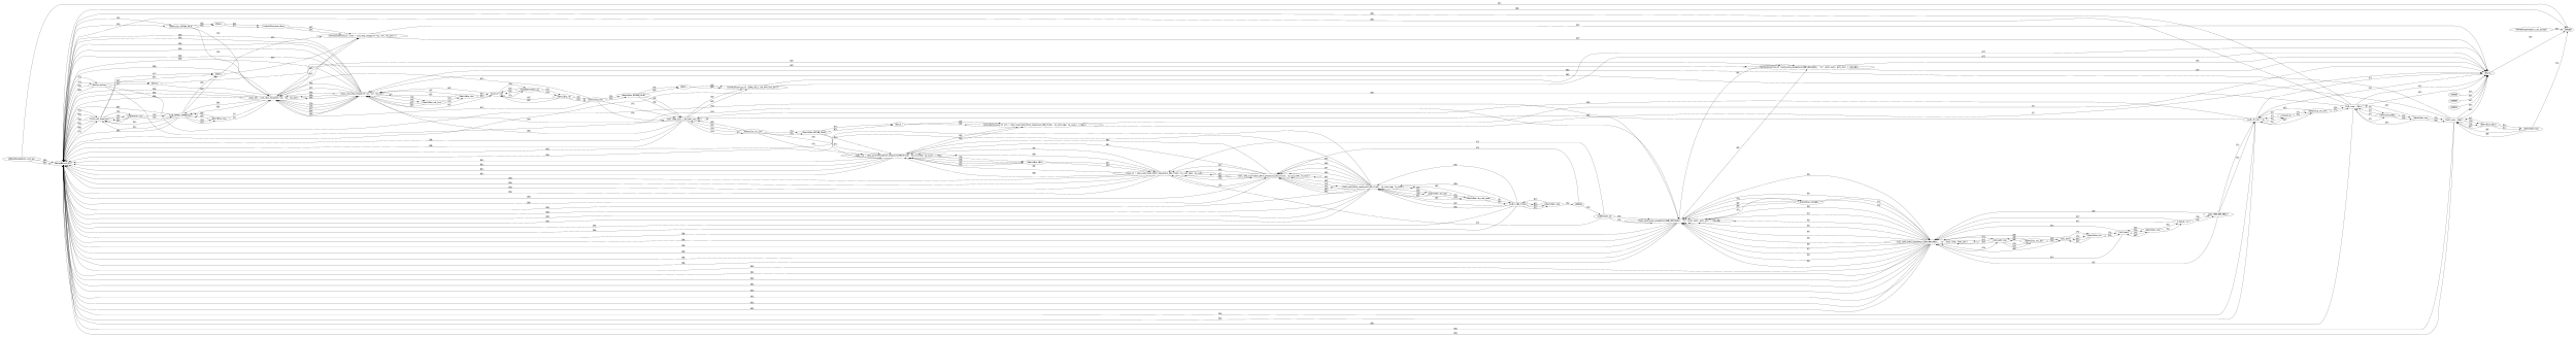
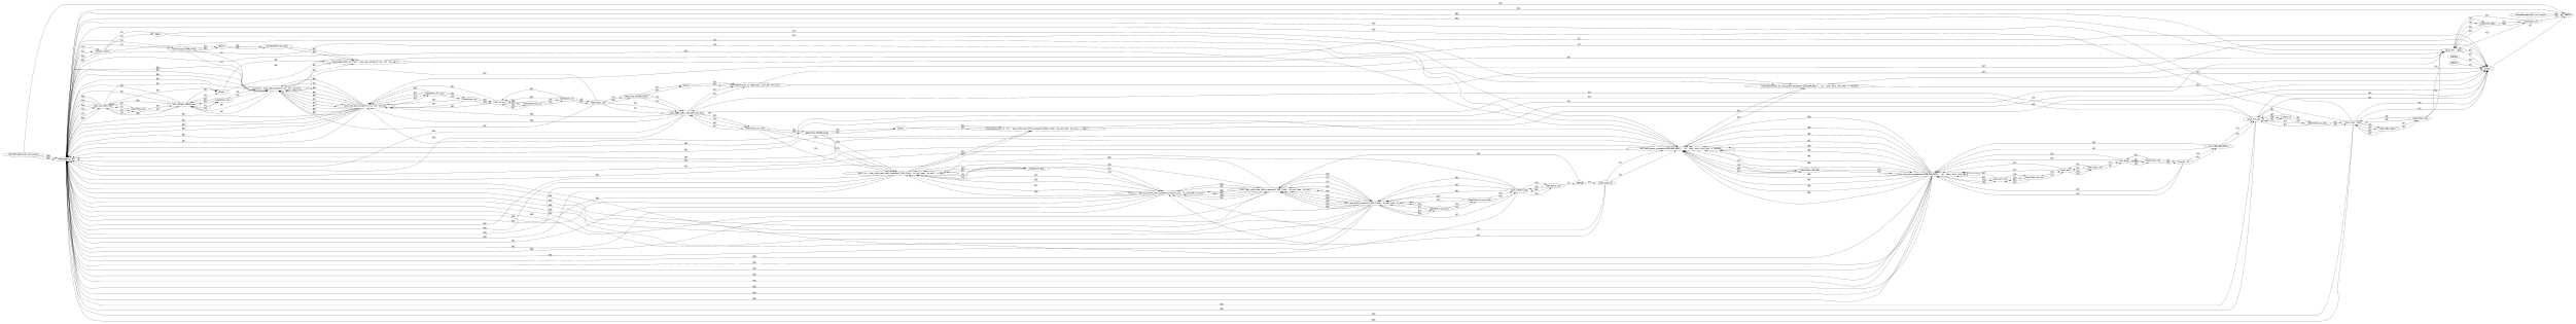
  digraph {
    fontname="IBM Plex Mono"
    rankdir=LR
    node [fontname="IBM Plex Mono"]
    edge [fontname="IBM Plex Mono"]
    n1 [label="(MethodReturn,RET)"]
    n2 [label="(Call,curl_free(res))"]
    n3 [label="(Identifier,RETURN_FALSE)"]
    n4 [label="(Return,return;)"]
    1000100
    n6 [label="(Block,)"]
    n7 [label="(Identifier,res)"]
    n8 [label="(Call,res = curl_easy_escape(ch->cp, str, str_len))"]
    n9 [label="(Block,)"]
    n10 [label="(Call,zend_parse_parameters(ZEND_NUM_ARGS(), \"rs\", &zid, &str, &str_len) == FAILURE)"]
    n11 [label="(Block,)"]
-   n12 [label="(MethodParameterIn,curl_len)"]
+   n12 [label="(MethodParameterIn,curl_escape)"]
    n13 [label="(MethodParameterOut,curl_escape)"]
    n14 [label="(ControlStructure,if ((ch = (php_curl*)zend_fetch_resource(Z_RES_P(zid), le_curl_name, le_curl)) == NULL))"]
    n15 [label="(Block,)"]
    n16 [label="(Call,(php_curl*)zend_fetch_resource(Z_RES_P(zid), le_curl_name, le_curl))"]
    n17 [label="(Call,zend_fetch_resource(Z_RES_P(zid), le_curl_name, le_curl))"]
    n18 [label="(Call,(ch = (php_curl*)zend_fetch_resource(Z_RES_P(zid), le_curl_name, le_curl)) == NULL)"]
    n19 [label="(Call,ch = (php_curl*)zend_fetch_resource(Z_RES_P(zid), le_curl_name, le_curl))"]
    n20 [label="(Identifier,le_curl)"]
    n21 [label="(Identifier,NULL)"]
    n22 [label="(Identifier,le_curl_name)"]
    n23 [label="(Call,Z_RES_P(zid))"]
    n24 [label="(Identifier,zid)"]
    1000136
    n26 [label="(Identifier,ch)"]
    n27 [label="(ControlStructure,if (zend_parse_parameters(ZEND_NUM_ARGS(), \"rs\", &zid, &str, &str_len) == FAILURE))"]
    n28 [label="(Identifier,FAILURE)"]
    n29 [label="(Block,)"]
    n30 [label="(Identifier,RETURN_FALSE)"]
    n31 [label="(ControlStructure,if (ZEND_SIZE_T_INT_OVFL(str_len)))"]
    n32 [label="(Identifier,str_len)"]
    n33 [label="(Call,ZEND_SIZE_T_INT_OVFL(str_len))"]
    n34 [label="(Call,curl_easy_escape(ch->cp, str, str_len))"]
    n35 [label="(Block,)"]
    n36 [label="(Identifier,str_len)"]
    n37 [label="(Identifier,RETURN_FALSE)"]
    n38 [label="(Identifier,str)"]
    n39 [label="(ControlStructure,if ((res = curl_easy_escape(ch->cp, str, str_len))))"]
    n40 [label="(Call,RETVAL_STRING(res))"]
    n41 [label="(Call,ch->cp)"]
    n42 [label="(FieldIdentifier,cp)"]
    n43 [label="(Identifier,ch)"]
    n44 [label="(Identifier,res)"]
    n45 [label="(Identifier,res)"]
    n46 [label="(ControlStructure,else)"]
    n47 [label="(Call,*str = NULL)"]
    n48 [label="(Identifier,NULL)"]
    n49 [label="(Identifier,str)"]
    n50 [label="(Call,*res = NULL)"]
    n51 [label="(Identifier,NULL)"]
    n52 [label="(Identifier,res)"]
    n53 [label="(Call,str_len = 0)"]
    n54 [label="(Literal,0)"]
    n55 [label="(Identifier,str_len)"]
    n56 [label="(Call,ZEND_NUM_ARGS())"]
    n57 [label="(Call,zend_parse_parameters(ZEND_NUM_ARGS(), \"rs\", &zid, &str, &str_len))"]
    n58 [label="(Call,&str_len)"]
    n59 [label="(Literal,\"rs\")"]
    n60 [label="(Identifier,str_len)"]
    n61 [label="(Call,&zid)"]
    n62 [label="(Identifier,zid)"]
    n63 [label="(Call,&str)"]
    n64 [label="(Identifier,str)"]
    1000103
    1000107
-   1000115
    n1 -> n2 [label="CFG: "]
    n1 -> n2 [label="CFG: "]
    n1 -> n3 [label="CFG: "]
    n1 -> n3 [label="CFG: "]
    n1 -> n4 [label="CFG: "]
    n1 -> n4 [label="CFG: "]
    n1 -> 1000100 [label="DDG: "]
    n2 -> n1 [label="DDG: "]
    n2 -> n1 [label="DDG: "]
    n2 -> n1 [label="DDG: "]
    n2 -> n1 [label="DDG: "]
    n2 -> n6 [label="AST: "]
    n2 -> n6 [label="AST: "]
    n2 -> n7 [label="CFG: "]
    n2 -> n7 [label="CFG: "]
    n3 -> n8 [label="CFG: "]
    n3 -> n8 [label="CFG: "]
    n3 -> n9 [label="AST: "]
    n3 -> n9 [label="AST: "]
    n4 -> n1 [label="DDG: "]
    n4 -> n1 [label="DDG: "]
    n4 -> n10 [label="CFG: "]
    n4 -> n10 [label="CFG: "]
    n4 -> n11 [label="AST: "]
    n4 -> n11 [label="AST: "]
    n6 -> n39 [label="AST: "]
    n6 -> n39 [label="AST: "]
    n7 -> n2 [label="AST: "]
    n7 -> n2 [label="AST: "]
    n7 -> n40 [label="CFG: "]
    n7 -> n40 [label="CFG: "]
    n8 -> n1 [label="DDG: "]
    n8 -> n1 [label="DDG: "]
    n8 -> n1 [label="DDG: "]
    n8 -> n1 [label="DDG: "]
    n8 -> n34 [label="CFG: "]
    n8 -> n34 [label="CFG: "]
    n8 -> n39 [label="AST: "]
    n8 -> n39 [label="AST: "]
    n8 -> n40 [label="DDG: "]
    n8 -> n40 [label="DDG: "]
    n9 -> n46 [label="AST: "]
    n9 -> n46 [label="AST: "]
    n10 -> n1 [label="DDG: "]
    n10 -> n1 [label="DDG: "]
    n10 -> n1 [label="DDG: "]
    n10 -> n1 [label="DDG: "]
    n10 -> n1 [label="DDG: "]
    n10 -> n1 [label="DDG: "]
    n10 -> n27 [label="AST: "]
    n10 -> n27 [label="AST: "]
    n10 -> n28 [label="CFG: "]
    n10 -> n28 [label="CFG: "]
    n11 -> n27 [label="AST: "]
    n11 -> n27 [label="AST: "]
    n12 -> n1 [label="DDG: "]
    n12 -> n1 [label="DDG: "]
    n12 -> 1000100 [label="AST: "]
    n13 -> 1000100 [label="AST: "]
    n14 -> n15 [label="AST: "]
    n14 -> n15 [label="AST: "]
    n15 -> 1000100 [label="AST: "]
    n16 -> n1 [label="DDG: "]
    n16 -> n1 [label="DDG: "]
    n16 -> n17 [label="CFG: "]
    n16 -> n17 [label="CFG: "]
    n16 -> n18 [label="DDG: "]
    n16 -> n18 [label="DDG: "]
    n16 -> n19 [label="AST: "]
    n16 -> n19 [label="DDG: "]
    n16 -> n19 [label="AST: "]
    n16 -> n19 [label="DDG: "]
    n17 -> n1 [label="DDG: "]
    n17 -> n1 [label="DDG: "]
    n17 -> n1 [label="DDG: "]
    n17 -> n1 [label="DDG: "]
    n17 -> n1 [label="DDG: "]
    n17 -> n1 [label="DDG: "]
    n17 -> n16 [label="AST: "]
    n17 -> n16 [label="DDG: "]
    n17 -> n16 [label="DDG: "]
    n17 -> n16 [label="DDG: "]
    n17 -> n16 [label="AST: "]
    n17 -> n16 [label="DDG: "]
    n17 -> n16 [label="DDG: "]
    n17 -> n16 [label="DDG: "]
    n17 -> n20 [label="CFG: "]
    n17 -> n20 [label="CFG: "]
    n18 -> n1 [label="DDG: "]
    n18 -> n1 [label="DDG: "]
    n18 -> n1 [label="DDG: "]
    n18 -> n1 [label="DDG: "]
    n18 -> n14 [label="AST: "]
    n18 -> n14 [label="AST: "]
    n18 -> n21 [label="CFG: "]
    n18 -> n21 [label="CFG: "]
    n19 -> n1 [label="DDG: "]
    n19 -> n1 [label="DDG: "]
    n19 -> n1 [label="DDG: "]
    n19 -> n1 [label="DDG: "]
    n19 -> n16 [label="CFG: "]
    n19 -> n16 [label="CFG: "]
    n19 -> n18 [label="AST: "]
    n19 -> n18 [label="DDG: "]
    n19 -> n18 [label="AST: "]
    n19 -> n18 [label="DDG: "]
    n20 -> n17 [label="AST: "]
    n20 -> n17 [label="AST: "]
    n20 -> n22 [label="CFG: "]
    n20 -> n22 [label="CFG: "]
    n21 -> n18 [label="AST: "]
    n21 -> n18 [label="AST: "]
    n21 -> n19 [label="CFG: "]
    n21 -> n19 [label="CFG: "]
    n22 -> n17 [label="AST: "]
    n22 -> n17 [label="AST: "]
    n22 -> n23 [label="CFG: "]
    n22 -> n23 [label="CFG: "]
    n23 -> n1 [label="DDG: "]
    n23 -> n1 [label="DDG: "]
    n23 -> n17 [label="AST: "]
    n23 -> n17 [label="DDG: "]
    n23 -> n17 [label="AST: "]
    n23 -> n17 [label="DDG: "]
    n23 -> n24 [label="CFG: "]
    n23 -> n24 [label="CFG: "]
    n24 -> n23 [label="AST: "]
    n24 -> n23 [label="AST: "]
    n24 -> 1000136 [label="CFG: "]
    1000136 -> n16 [label="AST: "]
    1000136 -> n26 [label="CFG: "]
    n26 -> n10 [label="CFG: "]
    n26 -> n10 [label="CFG: "]
    n26 -> n19 [label="AST: "]
    n26 -> n19 [label="AST: "]
    n27 -> n15 [label="AST: "]
    n27 -> n15 [label="AST: "]
    n28 -> n10 [label="AST: "]
    n28 -> n10 [label="AST: "]
    n28 -> n57 [label="CFG: "]
    n28 -> n57 [label="CFG: "]
    n29 -> n14 [label="AST: "]
    n29 -> n14 [label="AST: "]
    n30 -> n18 [label="CFG: "]
    n30 -> n18 [label="CFG: "]
    n30 -> n29 [label="AST: "]
    n30 -> n29 [label="AST: "]
    n31 -> n15 [label="AST: "]
    n31 -> n15 [label="AST: "]
    n32 -> n18 [label="CFG: "]
    n32 -> n18 [label="CFG: "]
    n32 -> n30 [label="CFG: "]
    n32 -> n30 [label="CFG: "]
    n32 -> n33 [label="AST: "]
    n32 -> n33 [label="AST: "]
    n33 -> n1 [label="DDG: "]
    n33 -> n1 [label="DDG: "]
    n33 -> n31 [label="AST: "]
    n33 -> n31 [label="AST: "]
    n33 -> n32 [label="CFG: "]
    n33 -> n32 [label="CFG: "]
    n33 -> n34 [label="DDG: "]
    n33 -> n34 [label="DDG: "]
    n34 -> n1 [label="DDG: "]
    n34 -> n1 [label="DDG: "]
    n34 -> n1 [label="DDG: "]
    n34 -> n1 [label="DDG: "]
    n34 -> n1 [label="DDG: "]
    n34 -> n1 [label="DDG: "]
    n34 -> n8 [label="AST: "]
    n34 -> n8 [label="DDG: "]
    n34 -> n8 [label="DDG: "]
    n34 -> n8 [label="DDG: "]
    n34 -> n8 [label="AST: "]
    n34 -> n8 [label="DDG: "]
    n34 -> n8 [label="DDG: "]
    n34 -> n8 [label="DDG: "]
    n34 -> n36 [label="CFG: "]
    n34 -> n36 [label="CFG: "]
    n35 -> n31 [label="AST: "]
    n35 -> n31 [label="AST: "]
    n36 -> n34 [label="AST: "]
    n36 -> n34 [label="AST: "]
    n36 -> n38 [label="CFG: "]
    n36 -> n38 [label="CFG: "]
    n37 -> n33 [label="CFG: "]
    n37 -> n33 [label="CFG: "]
    n37 -> n35 [label="AST: "]
    n37 -> n35 [label="AST: "]
    n38 -> n34 [label="AST: "]
    n38 -> n34 [label="AST: "]
    n38 -> n41 [label="CFG: "]
    n38 -> n41 [label="CFG: "]
    n39 -> n15 [label="AST: "]
    n39 -> n15 [label="AST: "]
    n40 -> n1 [label="DDG: "]
    n40 -> n1 [label="DDG: "]
    n40 -> n2 [label="DDG: "]
    n40 -> n2 [label="DDG: "]
    n40 -> n6 [label="AST: "]
    n40 -> n6 [label="AST: "]
    n40 -> n45 [label="CFG: "]
    n40 -> n45 [label="CFG: "]
    n41 -> n34 [label="AST: "]
    n41 -> n34 [label="AST: "]
    n41 -> n42 [label="CFG: "]
    n41 -> n42 [label="CFG: "]
    n42 -> n41 [label="AST: "]
    n42 -> n41 [label="AST: "]
    n42 -> n43 [label="CFG: "]
    n42 -> n43 [label="CFG: "]
    n43 -> n41 [label="AST: "]
    n43 -> n41 [label="AST: "]
    n43 -> n44 [label="CFG: "]
    n43 -> n44 [label="CFG: "]
    n44 -> n8 [label="AST: "]
    n44 -> n8 [label="AST: "]
    n44 -> n33 [label="CFG: "]
    n44 -> n33 [label="CFG: "]
    n44 -> n37 [label="CFG: "]
    n44 -> n37 [label="CFG: "]
    n45 -> n8 [label="CFG: "]
    n45 -> n8 [label="CFG: "]
    n45 -> n40 [label="AST: "]
    n45 -> n40 [label="AST: "]
    n46 -> n39 [label="AST: "]
    n46 -> n39 [label="AST: "]
    n47 -> n1 [label="DDG: "]
    n47 -> n1 [label="DDG: "]
    n47 -> n15 [label="AST: "]
    n47 -> n15 [label="AST: "]
    n47 -> n34 [label="DDG: "]
    n47 -> n34 [label="DDG: "]
    n47 -> n48 [label="CFG: "]
    n47 -> n48 [label="CFG: "]
    n48 -> n47 [label="AST: "]
    n48 -> n47 [label="AST: "]
    n48 -> n49 [label="CFG: "]
    n48 -> n49 [label="CFG: "]
    n49 -> 1000100 [label="CFG: "]
    n49 -> n47 [label="AST: "]
    n49 -> n47 [label="AST: "]
    n50 -> n1 [label="DDG: "]
    n50 -> n1 [label="DDG: "]
    n50 -> n1 [label="DDG: "]
    n50 -> n1 [label="DDG: "]
    n50 -> n15 [label="AST: "]
    n50 -> n15 [label="AST: "]
    n50 -> n51 [label="CFG: "]
    n50 -> n51 [label="CFG: "]
    n51 -> n50 [label="AST: "]
    n51 -> n50 [label="AST: "]
    n51 -> n52 [label="CFG: "]
    n51 -> n52 [label="CFG: "]
    n52 -> n47 [label="CFG: "]
    n52 -> n47 [label="CFG: "]
    n52 -> n50 [label="AST: "]
    n52 -> n50 [label="AST: "]
    n53 -> n1 [label="DDG: "]
    n53 -> n1 [label="DDG: "]
    n53 -> n15 [label="AST: "]
    n53 -> n15 [label="AST: "]
    n53 -> n33 [label="DDG: "]
    n53 -> n33 [label="DDG: "]
    n53 -> n54 [label="CFG: "]
    n53 -> n54 [label="CFG: "]
    n54 -> n53 [label="AST: "]
    n54 -> n53 [label="AST: "]
    n54 -> n55 [label="CFG: "]
    n54 -> n55 [label="CFG: "]
    n55 -> n50 [label="CFG: "]
    n55 -> n50 [label="CFG: "]
    n55 -> n53 [label="AST: "]
    n55 -> n53 [label="AST: "]
    n56 -> n53 [label="CFG: "]
    n56 -> n53 [label="CFG: "]
    n56 -> n57 [label="AST: "]
    n56 -> n57 [label="AST: "]
    n57 -> n1 [label="DDG: "]
    n57 -> n1 [label="DDG: "]
    n57 -> n1 [label="DDG: "]
    n57 -> n1 [label="DDG: "]
    n57 -> n1 [label="DDG: "]
    n57 -> n1 [label="DDG: "]
    n57 -> n1 [label="DDG: "]
    n57 -> n1 [label="DDG: "]
    n57 -> n10 [label="AST: "]
    n57 -> n10 [label="DDG: "]
    n57 -> n10 [label="DDG: "]
    n57 -> n10 [label="DDG: "]
    n57 -> n10 [label="DDG: "]
    n57 -> n10 [label="DDG: "]
    n57 -> n10 [label="AST: "]
    n57 -> n10 [label="DDG: "]
    n57 -> n10 [label="DDG: "]
    n57 -> n10 [label="DDG: "]
    n57 -> n10 [label="DDG: "]
    n57 -> n10 [label="DDG: "]
    n57 -> n58 [label="CFG: "]
    n57 -> n58 [label="CFG: "]
    n58 -> n57 [label="AST: "]
    n58 -> n57 [label="AST: "]
    n58 -> n60 [label="CFG: "]
    n58 -> n60 [label="CFG: "]
    n59 -> n56 [label="CFG: "]
    n59 -> n56 [label="CFG: "]
    n59 -> n57 [label="AST: "]
    n59 -> n57 [label="AST: "]
    n60 -> n58 [label="AST: "]
    n60 -> n58 [label="AST: "]
    n60 -> n63 [label="CFG: "]
    n60 -> n63 [label="CFG: "]
    n61 -> n57 [label="AST: "]
    n61 -> n57 [label="AST: "]
    n61 -> n62 [label="CFG: "]
    n61 -> n62 [label="CFG: "]
    n62 -> n59 [label="CFG: "]
    n62 -> n59 [label="CFG: "]
    n62 -> n61 [label="AST: "]
    n62 -> n61 [label="AST: "]
    n63 -> n57 [label="AST: "]
    n63 -> n57 [label="AST: "]
    n63 -> n64 [label="CFG: "]
    n63 -> n64 [label="CFG: "]
    n64 -> n61 [label="CFG: "]
    n64 -> n61 [label="CFG: "]
    n64 -> n63 [label="AST: "]
    n64 -> n63 [label="AST: "]
    1000103 -> n15 [label="AST: "]
    1000107 -> n15 [label="AST: "]
-   1000115 -> n15 [label="AST: "]
  }
